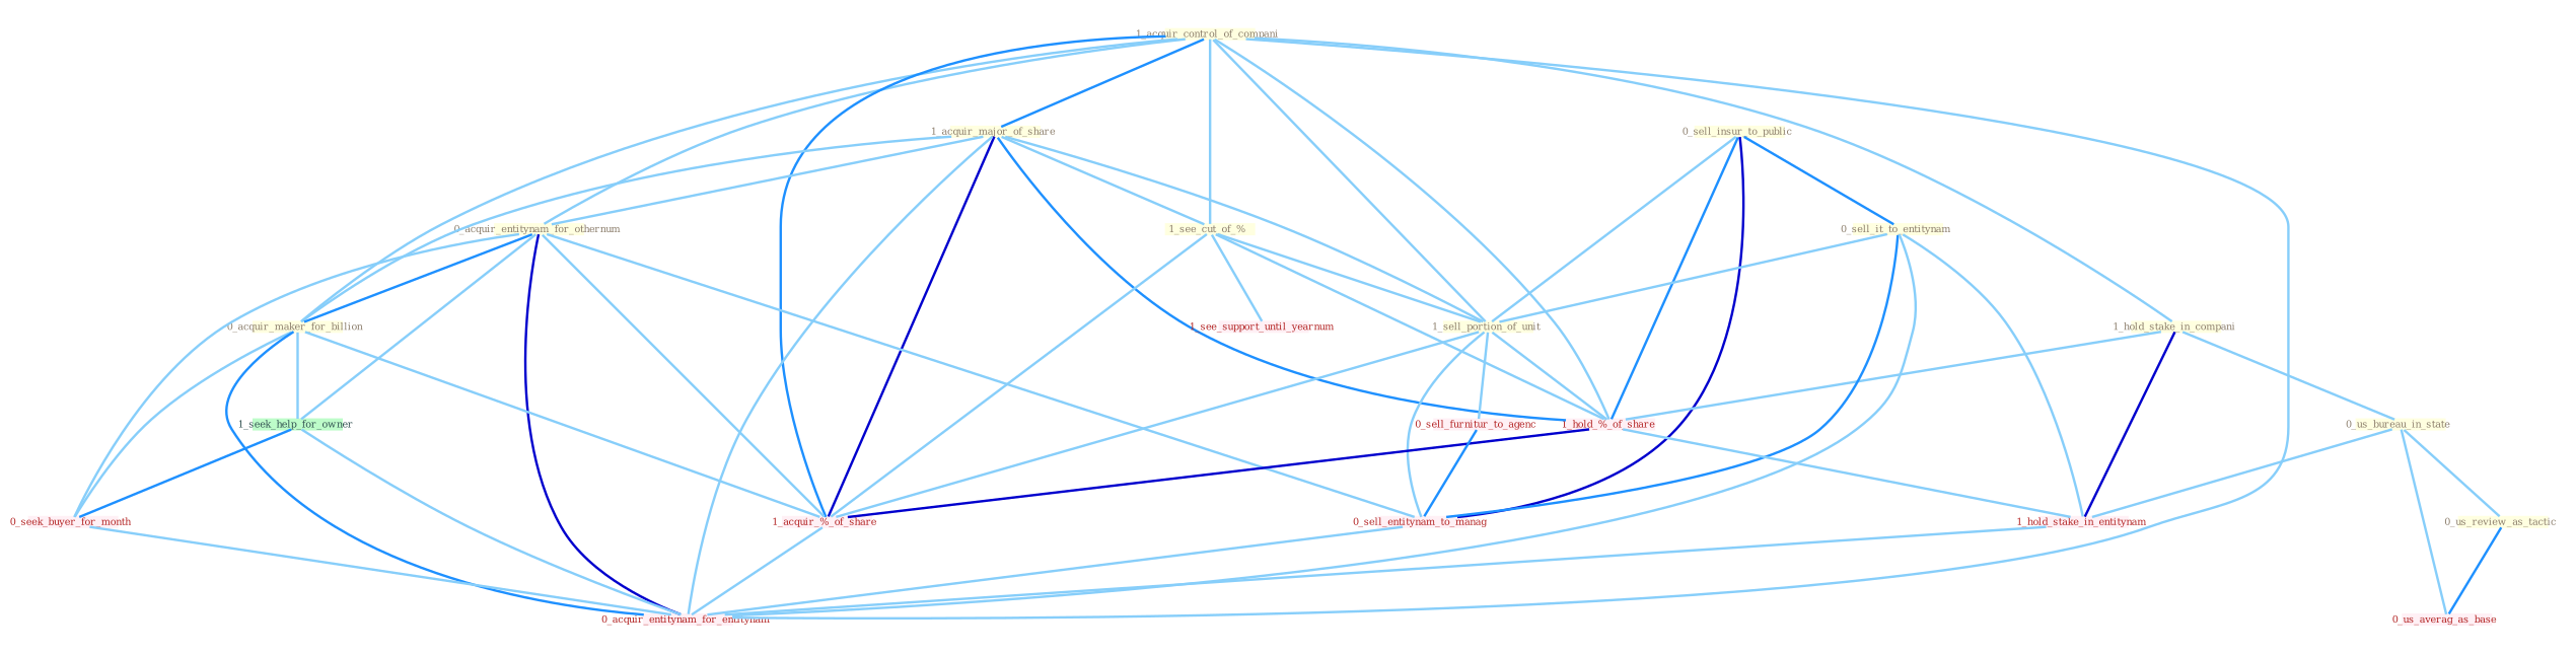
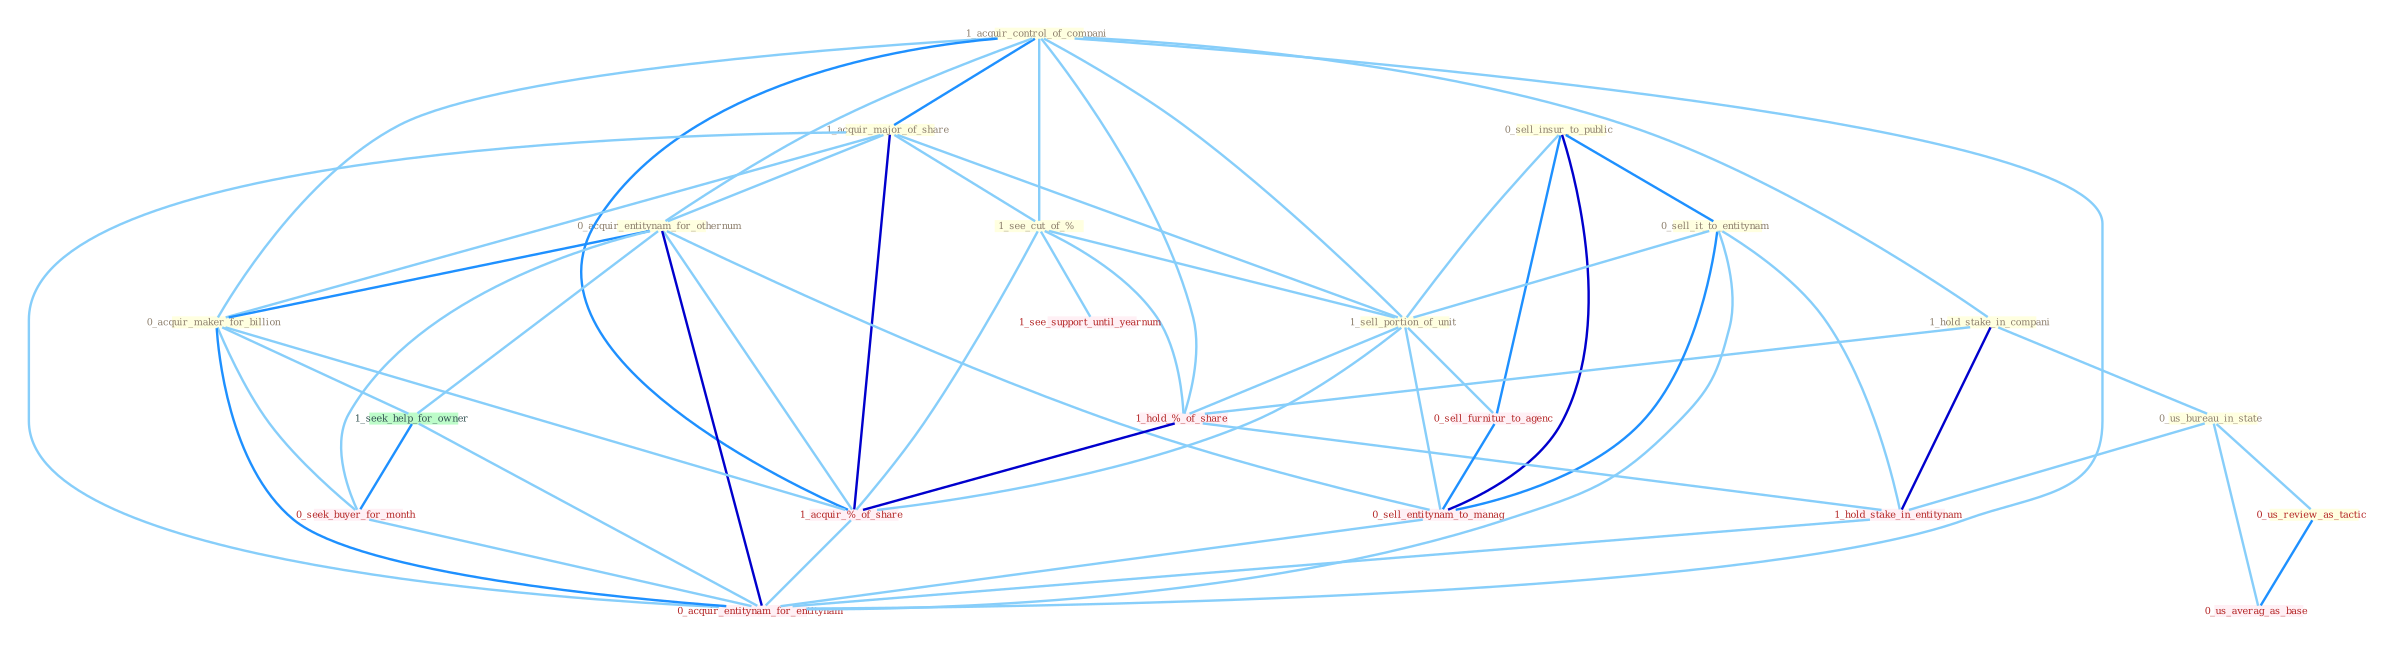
  graph {
    node [color="#ffffe0" fixedsize=true fontcolor="#8b7d6b" fontsize=4 shape=polygon style=filled]
    edge [color="#87cefa" w=1]
    "0_sell_insur_to_public " [height=.06 width=.5]
    "1_acquir_control_of_compani " [height=.06 width=.5]
    "1_hold_stake_in_compani " [height=.06 width=.5]
    "1_acquir_major_of_share " [height=.06 width=.5]
    "1_see_cut_of_% " [height=.06 width=.5]
    "0_acquir_entitynam_for_othernum " [height=.06 width=.5]
    "0_sell_it_to_entitynam " [height=.06 width=.5]
    "0_acquir_maker_for_billion " [height=.06 width=.5]
    "1_sell_portion_of_unit " [height=.06 width=.5]
    "0_us_bureau_in_state " [height=.06 width=.5]
-   "0_us_review_as_tactic " [height=.06 width=.5]
+   "0_us_review_as_tactic " [fontcolor="#b22222" height=.06 width=.5]
    "1_hold_%_of_share " [color="#fff0f5" fontcolor="#b22222" height=.06 width=.5]
    "1_hold_stake_in_entitynam " [color="#fff0f5" fontcolor="#b22222" height=.06 width=.5]
    "0_seek_buyer_for_month " [color="#fff0f5" fontcolor="#b22222" height=.06 width=.5]
    "1_acquir_%_of_share " [color="#fff0f5" fontcolor="#b22222" height=.06 width=.5]
    "1_see_support_until_yearnum " [color="#fff0f5" fontcolor="#b22222" height=.06 width=.5]
    "0_sell_furnitur_to_agenc " [color="#fff0f5" fontcolor="#b22222" height=.06 width=.5]
    "0_us_averag_as_base " [color="#fff0f5" fontcolor="#b22222" height=.06 width=.5]
    "0_sell_entitynam_to_manag " [color="#fff0f5" fontcolor="#b22222" height=.06 width=.5]
    "0_acquir_entitynam_for_entitynam " [color="#fff0f5" fontcolor="#b22222" height=.06 width=.5]
    "1_seek_help_for_owner " [color="#BDFCC9" fontcolor="#2f4f4f" height=.06 width=.5]
    subgraph sub_1 {
      "0_sell_insur_to_public "
      "1_acquir_control_of_compani "
      "1_hold_stake_in_compani "
      "1_acquir_major_of_share "
      "1_see_cut_of_% "
      "0_acquir_entitynam_for_othernum "
      "0_sell_it_to_entitynam "
      "0_acquir_maker_for_billion "
      "1_sell_portion_of_unit "
      "0_us_bureau_in_state "
      "0_us_review_as_tactic "
    }
    subgraph sub_2 {
      "1_hold_%_of_share "
      "1_hold_stake_in_entitynam "
      "0_seek_buyer_for_month "
      "1_acquir_%_of_share "
      "1_see_support_until_yearnum "
      "0_sell_furnitur_to_agenc "
      "0_us_averag_as_base "
      "0_sell_entitynam_to_manag "
      "0_acquir_entitynam_for_entitynam "
    }
    "0_sell_insur_to_public " -- "0_sell_it_to_entitynam " [color="#1e90ff" w=2]
    "0_sell_insur_to_public " -- "1_sell_portion_of_unit "
-   "0_sell_insur_to_public " -- "1_hold_%_of_share " [color="#1e90ff" w=2]
+   "0_sell_insur_to_public " -- "0_sell_furnitur_to_agenc " [color="#1e90ff" w=2]
    "0_sell_insur_to_public " -- "0_sell_entitynam_to_manag " [color="#0000cd" w=2]
    "1_acquir_control_of_compani " -- "1_hold_stake_in_compani "
    "1_acquir_control_of_compani " -- "1_acquir_major_of_share " [color="#1e90ff" w=2]
    "1_acquir_control_of_compani " -- "1_see_cut_of_% "
    "1_acquir_control_of_compani " -- "0_acquir_entitynam_for_othernum "
    "1_acquir_control_of_compani " -- "0_acquir_maker_for_billion "
    "1_acquir_control_of_compani " -- "1_sell_portion_of_unit "
    "1_acquir_control_of_compani " -- "1_hold_%_of_share "
    "1_acquir_control_of_compani " -- "1_acquir_%_of_share " [color="#1e90ff" w=2]
    "1_acquir_control_of_compani " -- "0_acquir_entitynam_for_entitynam "
    "1_hold_stake_in_compani " -- "0_us_bureau_in_state "
    "1_hold_stake_in_compani " -- "1_hold_%_of_share "
    "1_hold_stake_in_compani " -- "1_hold_stake_in_entitynam " [color="#0000cd" w=3]
    "1_acquir_major_of_share " -- "1_see_cut_of_% "
    "1_acquir_major_of_share " -- "0_acquir_entitynam_for_othernum "
    "1_acquir_major_of_share " -- "0_acquir_maker_for_billion "
    "1_acquir_major_of_share " -- "1_sell_portion_of_unit "
-   "1_acquir_major_of_share " -- "1_hold_%_of_share " [color="#1e90ff" w=2]
    "1_acquir_major_of_share " -- "1_acquir_%_of_share " [color="#0000cd" w=3]
    "1_acquir_major_of_share " -- "0_acquir_entitynam_for_entitynam "
    "1_see_cut_of_% " -- "1_sell_portion_of_unit "
    "1_see_cut_of_% " -- "1_hold_%_of_share "
    "1_see_cut_of_% " -- "1_acquir_%_of_share "
    "1_see_cut_of_% " -- "1_see_support_until_yearnum "
    "0_acquir_entitynam_for_othernum " -- "0_acquir_maker_for_billion " [color="#1e90ff" w=2]
    "0_acquir_entitynam_for_othernum " -- "0_seek_buyer_for_month "
    "0_acquir_entitynam_for_othernum " -- "1_acquir_%_of_share "
    "0_acquir_entitynam_for_othernum " -- "0_sell_entitynam_to_manag "
    "0_acquir_entitynam_for_othernum " -- "0_acquir_entitynam_for_entitynam " [color="#0000cd" w=3]
    "0_acquir_entitynam_for_othernum " -- "1_seek_help_for_owner "
    "0_sell_it_to_entitynam " -- "1_sell_portion_of_unit "
    "0_sell_it_to_entitynam " -- "1_hold_stake_in_entitynam "
    "0_sell_it_to_entitynam " -- "0_sell_entitynam_to_manag " [color="#1e90ff" w=2]
    "0_sell_it_to_entitynam " -- "0_acquir_entitynam_for_entitynam "
    "0_acquir_maker_for_billion " -- "0_seek_buyer_for_month "
    "0_acquir_maker_for_billion " -- "1_acquir_%_of_share "
    "0_acquir_maker_for_billion " -- "0_acquir_entitynam_for_entitynam " [color="#1e90ff" w=2]
    "0_acquir_maker_for_billion " -- "1_seek_help_for_owner "
    "1_sell_portion_of_unit " -- "1_hold_%_of_share "
    "1_sell_portion_of_unit " -- "1_acquir_%_of_share "
    "1_sell_portion_of_unit " -- "0_sell_furnitur_to_agenc "
    "1_sell_portion_of_unit " -- "0_sell_entitynam_to_manag "
    "0_us_bureau_in_state " -- "0_us_review_as_tactic "
    "0_us_bureau_in_state " -- "1_hold_stake_in_entitynam "
    "0_us_bureau_in_state " -- "0_us_averag_as_base "
    "0_us_review_as_tactic " -- "0_us_averag_as_base " [color="#1e90ff" w=2]
    "1_hold_%_of_share " -- "1_hold_stake_in_entitynam "
    "1_hold_%_of_share " -- "1_acquir_%_of_share " [color="#0000cd" w=3]
    "1_hold_stake_in_entitynam " -- "0_acquir_entitynam_for_entitynam "
    "0_seek_buyer_for_month " -- "0_acquir_entitynam_for_entitynam "
    "1_acquir_%_of_share " -- "0_acquir_entitynam_for_entitynam "
    "0_sell_furnitur_to_agenc " -- "0_sell_entitynam_to_manag " [color="#1e90ff" w=2]
    "0_sell_entitynam_to_manag " -- "0_acquir_entitynam_for_entitynam "
    "1_seek_help_for_owner " -- "0_seek_buyer_for_month " [color="#1e90ff" w=2]
    "1_seek_help_for_owner " -- "0_acquir_entitynam_for_entitynam "
  }
